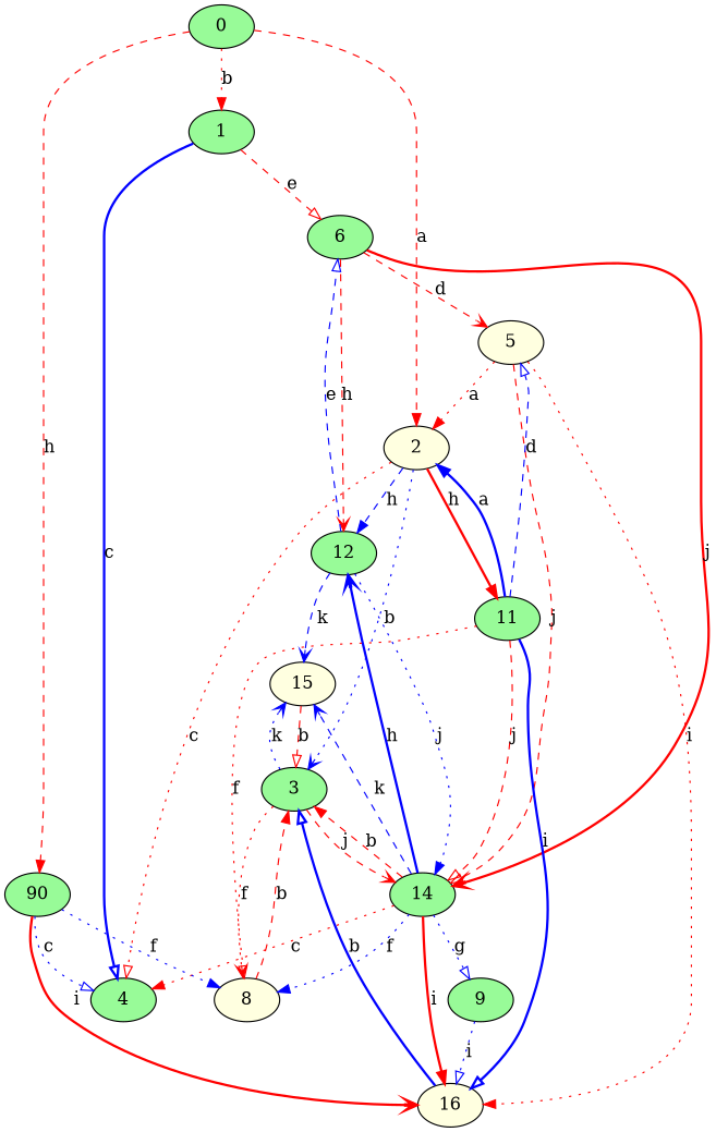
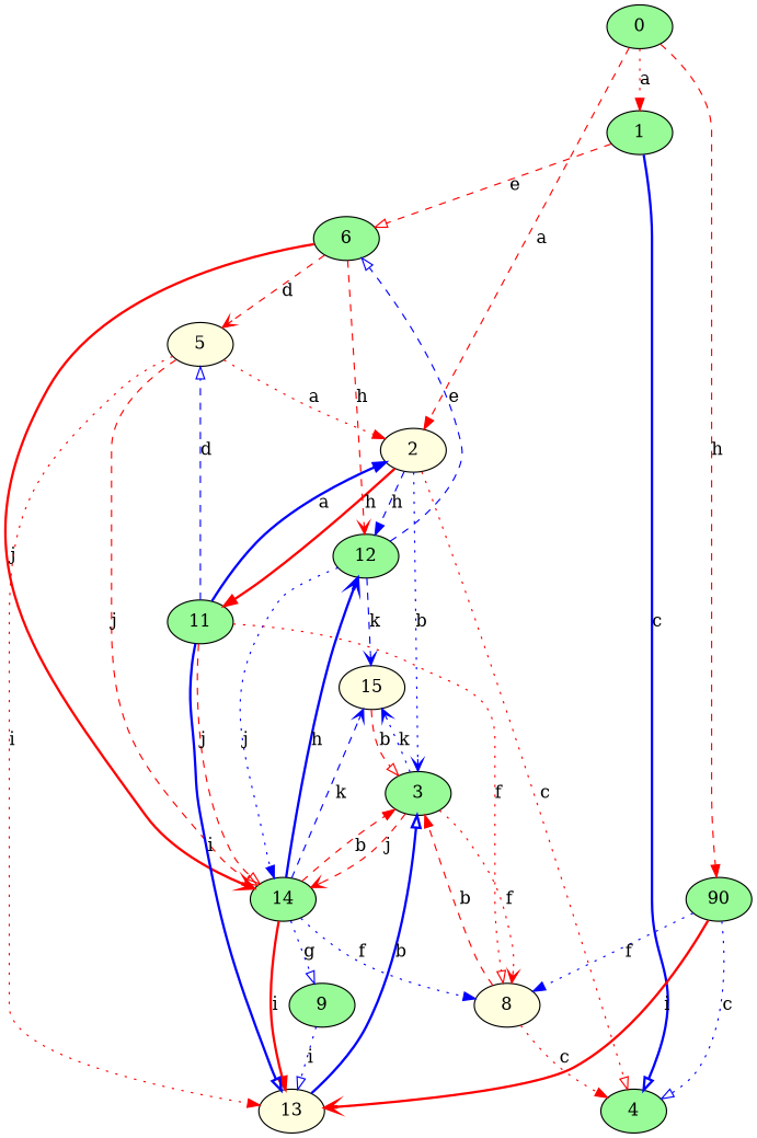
  strict digraph {
    node [fillcolor=palegreen style=filled]
    edge [arrowhead=normal color=red style=dashed]
    1
    4
    6
    12
    14
    5 [fillcolor=lightyellow]
    2 [fillcolor=lightyellow]
    3
    11
    8 [fillcolor=lightyellow]
    15 [fillcolor=lightyellow]
-   13 [fillcolor=lightyellow label=16]
+   13 [fillcolor=lightyellow]
    9
    0
    n15 [label=90]
    1 -> 4 [arrowhead=onormal color=blue label=c style=bold]
    1 -> 6 [arrowhead=onormal label=e]
    6 -> 12 [arrowhead=vee label=h]
    6 -> 14 [arrowhead=vee label=j style=bold]
    6 -> 5 [arrowhead=vee label=d]
    12 -> 6 [arrowhead=onormal color=blue label=e]
    12 -> 14 [color=blue label=j style=dotted]
    12 -> 15 [arrowhead=vee color=blue label=k]
-   14 -> 4 [label=c style=dotted]
+   8 -> 4 [label=c style=dotted]
    14 -> 12 [arrowhead=vee color=blue label=h style=bold]
    14 -> 3 [label=b]
    14 -> 8 [color=blue label=f style=dotted]
    14 -> 15 [arrowhead=vee color=blue label=k]
    14 -> 13 [label=i style=bold]
    14 -> 9 [arrowhead=onormal color=blue label=g style=dotted]
    5 -> 14 [arrowhead=onormal label=j]
    5 -> 2 [label=a style=dotted]
    5 -> 13 [label=i style=dotted]
    2 -> 4 [arrowhead=onormal label=c style=dotted]
    2 -> 12 [color=blue label=h]
    2 -> 3 [arrowhead=vee color=blue label=b style=dotted]
    2 -> 11 [label=h style=bold]
    3 -> 14 [arrowhead=vee label=j]
    3 -> 8 [arrowhead=vee label=f style=dotted]
    3 -> 15 [arrowhead=vee color=blue label=k style=dotted]
    11 -> 14 [arrowhead=onormal label=j]
    11 -> 5 [arrowhead=onormal color=blue label=d]
    11 -> 2 [color=blue label=a style=bold]
    11 -> 8 [arrowhead=onormal label=f style=dotted]
    11 -> 13 [arrowhead=onormal color=blue label=i style=bold]
    8 -> 3 [label=b]
    15 -> 3 [arrowhead=onormal label=b]
    13 -> 3 [arrowhead=onormal color=blue label=b style=bold]
    9 -> 13 [arrowhead=onormal color=blue label=i style=dotted]
-   0 -> 1 [label=b style=dotted]
+   0 -> 1 [label=a style=dotted]
    0 -> 2 [label=a]
    0 -> n15 [label=h]
    n15 -> 4 [arrowhead=onormal color=blue label=c style=dotted]
    n15 -> 8 [color=blue label=f style=dotted]
    n15 -> 13 [arrowhead=vee label=i style=bold]
  }
